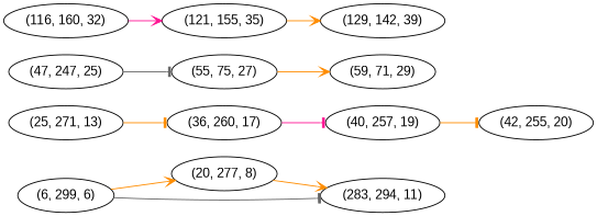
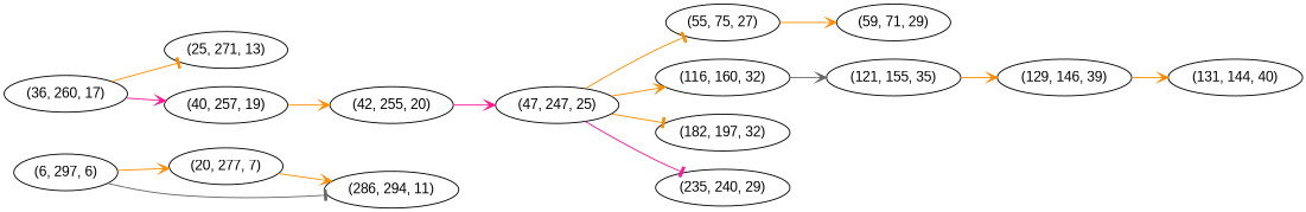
  digraph {
    fontname="Liberation Sans"
    rankdir=LR
    node [fontname="Liberation Sans"]
    edge [arrowhead=vee color=darkorange fontname="Liberation Sans"]
-   "(6, 299, 6)"
-   "(20, 277, 8)"
-   "(286, 294, 11)" [label="(283, 294, 11)"]
+   "(6, 299, 6)" [label="(6, 297, 6)"]
+   "(20, 277, 8)" [label="(20, 277, 7)"]
+   "(286, 294, 11)"
    "(25, 271, 13)"
    "(36, 260, 17)"
    "(40, 257, 19)"
    "(42, 255, 20)"
    "(47, 247, 25)"
    "(55, 75, 27)"
    "(116, 160, 32)"
+   "(182, 197, 32)"
+   "(235, 240, 29)"
    "(59, 71, 29)"
    "(121, 155, 35)"
-   "(129, 146, 39)" [label="(129, 142, 39)"]
+   "(129, 146, 39)"
+   "(131, 144, 40)"
    "(6, 299, 6)" -> "(20, 277, 8)"
    "(6, 299, 6)" -> "(286, 294, 11)" [arrowhead=tee color=gray40]
    "(20, 277, 8)" -> "(286, 294, 11)"
-   "(25, 271, 13)" -> "(36, 260, 17)" [arrowhead=tee]
-   "(36, 260, 17)" -> "(40, 257, 19)" [arrowhead=tee color=deeppink]
-   "(40, 257, 19)" -> "(42, 255, 20)" [arrowhead=tee]
-   "(47, 247, 25)" -> "(55, 75, 27)" [arrowhead=tee color=gray40]
+   "(36, 260, 17)" -> "(25, 271, 13)" [arrowhead=tee]
+   "(36, 260, 17)" -> "(40, 257, 19)" [color=deeppink]
+   "(40, 257, 19)" -> "(42, 255, 20)"
+   "(42, 255, 20)" -> "(47, 247, 25)" [color=deeppink]
+   "(47, 247, 25)" -> "(55, 75, 27)" [arrowhead=tee]
+   "(47, 247, 25)" -> "(116, 160, 32)"
+   "(47, 247, 25)" -> "(182, 197, 32)" [arrowhead=tee]
+   "(47, 247, 25)" -> "(235, 240, 29)" [arrowhead=tee color=deeppink]
    "(55, 75, 27)" -> "(59, 71, 29)"
-   "(116, 160, 32)" -> "(121, 155, 35)" [color=deeppink]
+   "(116, 160, 32)" -> "(121, 155, 35)" [color=gray40]
    "(121, 155, 35)" -> "(129, 146, 39)"
+   "(129, 146, 39)" -> "(131, 144, 40)"
  }
